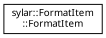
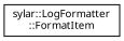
  digraph {
    rankdir=LR
    fontname="Noto Sans"
-   n1 [color=black fillcolor=white fontname="Noto Sans" fontsize=10 height=0.2 label="sylar::FormatItem\l::FormatItem" shape=record style=filled width=0.4]
+   n1 [color=black fillcolor=white fontname="Noto Sans" fontsize=10 height=0.2 label="sylar::LogFormatter\l::FormatItem" shape=record style=filled width=0.4]
  }
